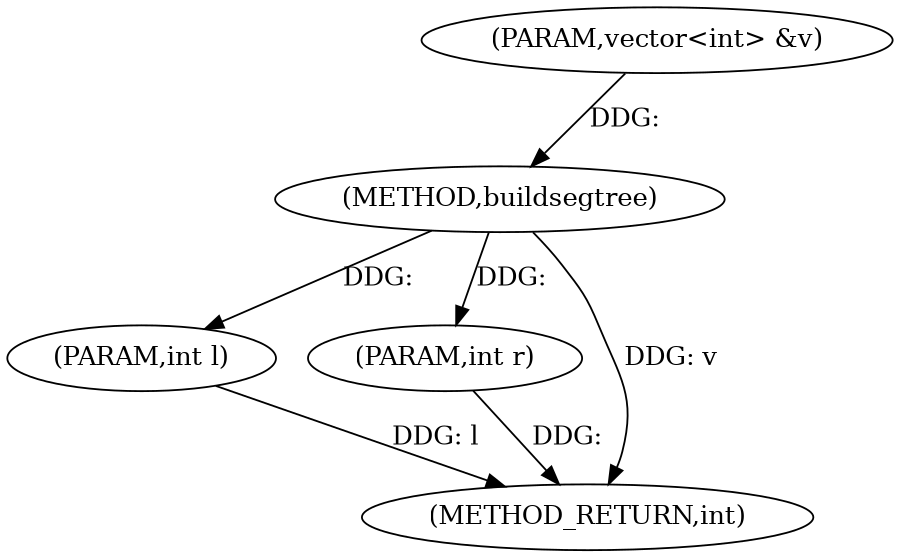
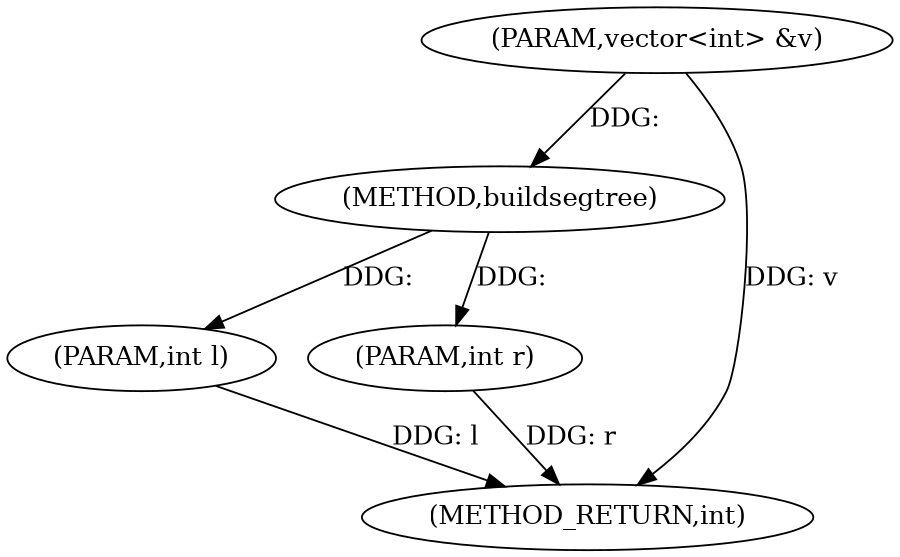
  digraph {
    n1 [label="(METHOD,buildsegtree)"]
    n2 [label="(PARAM,int l)"]
    n3 [label="(PARAM,int r)"]
    n4 [label="(PARAM,vector<int> &v)"]
    n5 [label="(METHOD_RETURN,int)"]
    n1 -> n2 [label="DDG: "]
    n1 -> n3 [label="DDG: "]
    n2 -> n5 [label="DDG: l"]
-   n3 -> n5 [label="DDG: "]
+   n3 -> n5 [label="DDG: r"]
    n4 -> n1 [label="DDG: "]
-   n1 -> n5 [label="DDG: v"]
+   n4 -> n5 [label="DDG: v"]
  }
